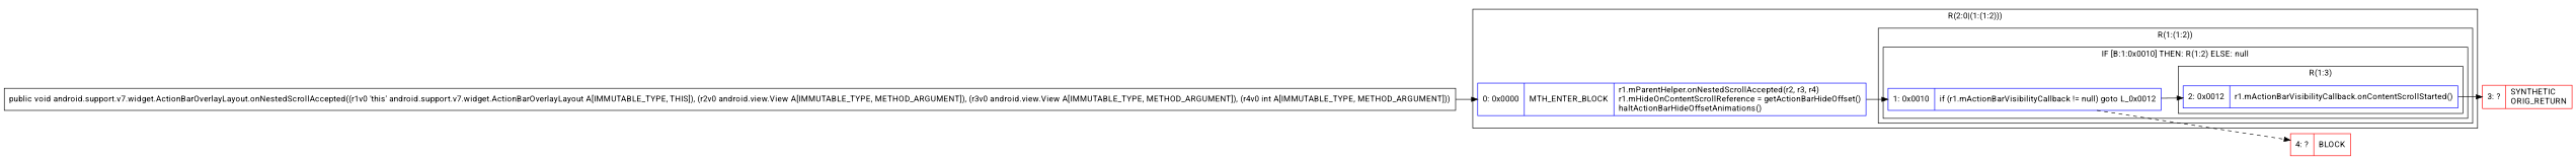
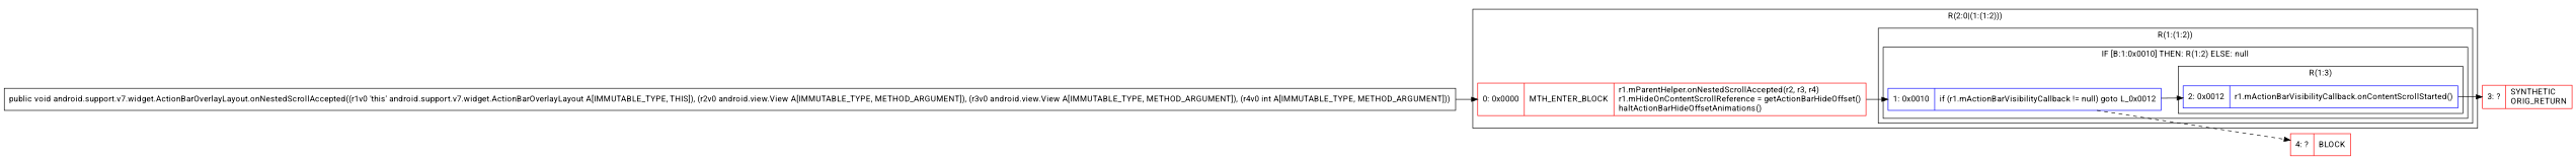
  digraph {
    fontname=Roboto
    rankdir=LR
    node [color=blue fontname=Roboto shape=record]
    edge [fontname=Roboto]
    n1 [label="{2\:\ 0x0012|r1.mActionBarVisibilityCallback.onContentScrollStarted()\l}"]
    n2 [label="{1\:\ 0x0010|if (r1.mActionBarVisibilityCallback != null) goto L_0x0012\l}"]
-   n3 [label="{0\:\ 0x0000|MTH_ENTER_BLOCK\l|r1.mParentHelper.onNestedScrollAccepted(r2, r3, r4)\lr1.mHideOnContentScrollReference = getActionBarHideOffset()\lhaltActionBarHideOffsetAnimations()\l}"]
+   n3 [color=red label="{0\:\ 0x0000|MTH_ENTER_BLOCK\l|r1.mParentHelper.onNestedScrollAccepted(r2, r3, r4)\lr1.mHideOnContentScrollReference = getActionBarHideOffset()\lhaltActionBarHideOffsetAnimations()\l}"]
    n4 [color=red label="{3\:\ ?|SYNTHETIC\lORIG_RETURN\l}"]
    n5 [color=red label="{4\:\ ?|BLOCK\l}"]
    n6 [label="{public void android.support.v7.widget.ActionBarOverlayLayout.onNestedScrollAccepted((r1v0 'this' android.support.v7.widget.ActionBarOverlayLayout A[IMMUTABLE_TYPE, THIS]), (r2v0 android.view.View A[IMMUTABLE_TYPE, METHOD_ARGUMENT]), (r3v0 android.view.View A[IMMUTABLE_TYPE, METHOD_ARGUMENT]), (r4v0 int A[IMMUTABLE_TYPE, METHOD_ARGUMENT])) }" color=""]
    subgraph cluster_1 {
      label="R(2:0|(1:(1:2)))"
      n3
      subgraph cluster_2 {
        label="R(1:(1:2))"
        subgraph cluster_3 {
          label="IF [B:1:0x0010] THEN: R(1:2) ELSE: null"
          n2
          subgraph cluster_4 {
            label="R(1:3)"
            n1
          }
        }
      }
    }
    n1 -> n4
    n2 -> n1
    n2 -> n5 [style=dashed]
    n3 -> n2
    n6 -> n3
  }
